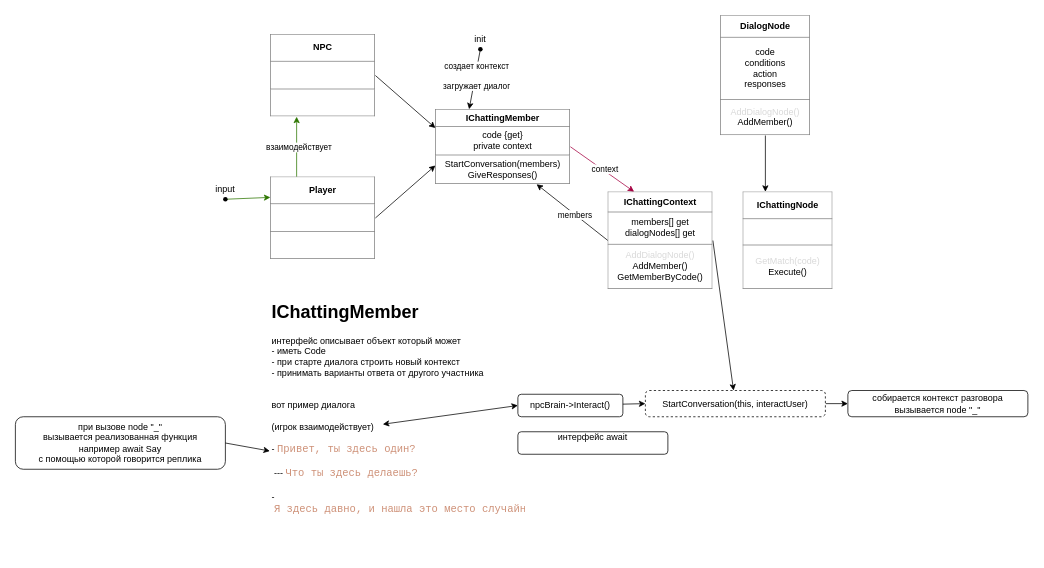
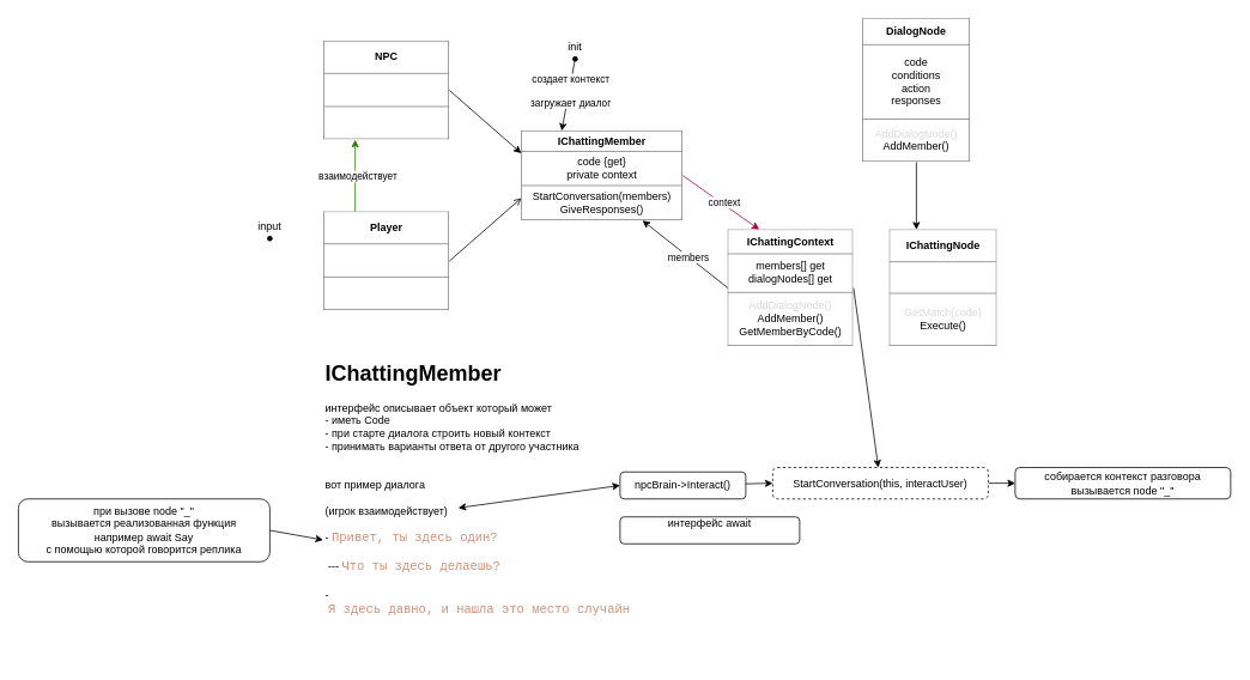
  <mxCell id="0" />
  <mxCell id="1" parent="0" />
  <mxCell id="2" style="edgeStyle=none;html=1;exitX=1;exitY=0.5;exitDx=0;exitDy=0;entryX=0.25;entryY=0;entryDx=0;entryDy=0;fillColor=#d80073;strokeColor=light-dark(#A50040,#FF9999);" edge="1" parent="1" source="4" target="8"><mxGeometry relative="1" as="geometry" /></mxCell>
  <mxCell id="3" value="&lt;font style=&quot;color: light-dark(rgb(0, 0, 0), rgb(255, 204, 204));&quot;&gt;context&lt;/font&gt;" style="edgeLabel;html=1;align=center;verticalAlign=middle;resizable=0;points=[];" vertex="1" connectable="0" parent="2"><mxGeometry x="-0.204" relative="1" as="geometry"><mxPoint x="12" y="6" as="offset" /></mxGeometry></mxCell>
  <mxCell id="4" value="&lt;table border=&quot;1&quot; width=&quot;100%&quot; height=&quot;100%&quot; cellpadding=&quot;4&quot; style=&quot;width:100%;height:100%;border-collapse:collapse;&quot;&gt;&lt;tbody&gt;&lt;tr&gt;&lt;th align=&quot;center&quot;&gt;&lt;b&gt;IChattingMember&lt;br&gt;&lt;/b&gt;&lt;/th&gt;&lt;/tr&gt;&lt;tr&gt;&lt;td align=&quot;center&quot;&gt;code {get}&lt;br&gt;&lt;font style=&quot;color: light-dark(rgb(0, 0, 0), rgb(255, 153, 153));&quot;&gt;private &lt;/font&gt;&lt;font style=&quot;color: light-dark(rgb(0, 0, 0), rgb(255, 255, 255));&quot;&gt;context&lt;/font&gt;&lt;/td&gt;&lt;/tr&gt;&lt;tr&gt;&lt;td align=&quot;center&quot;&gt;StartConversation(members)&lt;br&gt;GiveResponses()&lt;br&gt;&lt;/td&gt;&lt;/tr&gt;&lt;/tbody&gt;&lt;/table&gt;" style="text;html=1;whiteSpace=wrap;strokeColor=none;fillColor=none;overflow=fill;" parent="1" vertex="1"><mxGeometry x="580" y="145" width="180" height="100" as="geometry" /></mxCell>
  <mxCell id="5" style="edgeStyle=none;html=1;entryX=0.75;entryY=1;entryDx=0;entryDy=0;exitX=0;exitY=0.5;exitDx=0;exitDy=0;" parent="1" source="8" target="4" edge="1"><mxGeometry relative="1" as="geometry" /></mxCell>
  <mxCell id="6" value="members" style="edgeLabel;html=1;align=center;verticalAlign=middle;resizable=0;points=[];" parent="5" vertex="1" connectable="0"><mxGeometry x="0.237" y="-3" relative="1" as="geometry"><mxPoint x="13" y="14" as="offset" /></mxGeometry></mxCell>
  <mxCell id="7" style="edgeStyle=none;html=1;exitX=1;exitY=0.5;exitDx=0;exitDy=0;" edge="1" parent="1" source="8" target="25"><mxGeometry relative="1" as="geometry" /></mxCell>
  <mxCell id="8" value="&lt;table border=&quot;1&quot; width=&quot;100%&quot; height=&quot;100%&quot; cellpadding=&quot;4&quot; style=&quot;width:100%;height:100%;border-collapse:collapse;&quot;&gt;&lt;tbody&gt;&lt;tr&gt;&lt;th align=&quot;center&quot;&gt;&lt;b&gt;IChattingContext&lt;br&gt;&lt;/b&gt;&lt;/th&gt;&lt;/tr&gt;&lt;tr&gt;&lt;td align=&quot;center&quot;&gt;members[] get&lt;br&gt;dialogNodes[] get&lt;br&gt;&lt;/td&gt;&lt;/tr&gt;&lt;tr&gt;&lt;td style=&quot;text-align: center;&quot;&gt;&lt;font style=&quot;color: light-dark(rgb(217, 217, 217), rgb(255, 255, 255));&quot;&gt;AddDialogNode()&lt;br&gt;&lt;/font&gt;AddMember()&lt;br&gt;GetMemberByCode()&lt;/td&gt;&lt;/tr&gt;&lt;/tbody&gt;&lt;/table&gt;" style="text;html=1;whiteSpace=wrap;strokeColor=none;fillColor=none;overflow=fill;" parent="1" vertex="1"><mxGeometry x="810" y="255" width="140" height="130" as="geometry" /></mxCell>
  <mxCell id="9" style="edgeStyle=none;html=1;exitX=0.25;exitY=0;exitDx=0;exitDy=0;entryX=0.25;entryY=1;entryDx=0;entryDy=0;fillColor=#60a917;strokeColor=#2D7600;" parent="1" source="12" target="14" edge="1"><mxGeometry relative="1" as="geometry" /></mxCell>
  <mxCell id="10" value="&lt;font style=&quot;color: light-dark(rgb(0, 0, 0), rgb(230, 255, 204));&quot;&gt;взаимодействует&lt;/font&gt;" style="edgeLabel;html=1;align=center;verticalAlign=middle;resizable=0;points=[];" parent="9" vertex="1" connectable="0"><mxGeometry x="-0.007" y="-2" relative="1" as="geometry"><mxPoint as="offset" /></mxGeometry></mxCell>
- <mxCell id="11" style="edgeStyle=none;html=1;exitX=1;exitY=0.5;exitDx=0;exitDy=0;entryX=0;entryY=0.75;entryDx=0;entryDy=0;" edge="1" parent="1" source="12" target="4"><mxGeometry relative="1" as="geometry" /></mxCell>
+ <mxCell id="11" style="edgeStyle=none;html=1;exitX=1;exitY=0.5;exitDx=0;exitDy=0;entryX=0;entryY=0.75;entryDx=0;entryDy=0;endArrow=open;" edge="1" parent="1" source="12" target="4"><mxGeometry relative="1" as="geometry" /></mxCell>
  <mxCell id="12" value="&lt;table border=&quot;1&quot; width=&quot;100%&quot; height=&quot;100%&quot; cellpadding=&quot;4&quot; style=&quot;width:100%;height:100%;border-collapse:collapse;&quot;&gt;&lt;tbody&gt;&lt;tr&gt;&lt;th align=&quot;center&quot;&gt;Player&lt;/th&gt;&lt;/tr&gt;&lt;tr&gt;&lt;td align=&quot;center&quot;&gt;&lt;br&gt;&lt;/td&gt;&lt;/tr&gt;&lt;tr&gt;&lt;td align=&quot;center&quot;&gt;&lt;br&gt;&lt;/td&gt;&lt;/tr&gt;&lt;/tbody&gt;&lt;/table&gt;" style="text;html=1;whiteSpace=wrap;strokeColor=none;fillColor=none;overflow=fill;" parent="1" vertex="1"><mxGeometry x="360" y="235" width="140" height="110" as="geometry" /></mxCell>
  <mxCell id="13" style="edgeStyle=none;html=1;exitX=1;exitY=0.5;exitDx=0;exitDy=0;entryX=0;entryY=0.25;entryDx=0;entryDy=0;" edge="1" parent="1" source="14" target="4"><mxGeometry relative="1" as="geometry" /></mxCell>
  <mxCell id="14" value="&lt;table border=&quot;1&quot; width=&quot;100%&quot; height=&quot;100%&quot; cellpadding=&quot;4&quot; style=&quot;width:100%;height:100%;border-collapse:collapse;&quot;&gt;&lt;tbody&gt;&lt;tr&gt;&lt;th align=&quot;center&quot;&gt;NPC&lt;br&gt;&lt;/th&gt;&lt;/tr&gt;&lt;tr&gt;&lt;td align=&quot;center&quot;&gt;&lt;br&gt;&lt;/td&gt;&lt;/tr&gt;&lt;tr&gt;&lt;td align=&quot;center&quot;&gt;&lt;br&gt;&lt;/td&gt;&lt;/tr&gt;&lt;/tbody&gt;&lt;/table&gt;" style="text;html=1;whiteSpace=wrap;strokeColor=none;fillColor=none;overflow=fill;" parent="1" vertex="1"><mxGeometry x="360" y="45" width="140" height="110" as="geometry" /></mxCell>
- <mxCell id="15" style="edgeStyle=none;html=1;entryX=0;entryY=0.25;entryDx=0;entryDy=0;fillColor=#60a917;strokeColor=#2D7600;" parent="1" source="16" target="12" edge="1"><mxGeometry relative="1" as="geometry" /></mxCell>
  <mxCell id="16" value="input&#10;&#10;" style="shape=waypoint;sketch=0;fillStyle=solid;size=6;pointerEvents=1;points=[];fillColor=none;resizable=0;rotatable=0;perimeter=centerPerimeter;snapToPoint=1;strokeColor=light-dark(#000000,#CCFF99);fontColor=light-dark(#000000,#CCFF99);" parent="1" vertex="1"><mxGeometry x="290" y="255" width="20" height="20" as="geometry" /></mxCell>
  <mxCell id="17" style="edgeStyle=none;html=1;entryX=0.971;entryY=0.521;entryDx=0;entryDy=0;entryPerimeter=0;" parent="1" source="16" target="16" edge="1"><mxGeometry relative="1" as="geometry" /></mxCell>
  <mxCell id="18" style="edgeStyle=none;html=1;entryX=0.25;entryY=0;entryDx=0;entryDy=0;strokeColor=light-dark(#000000,#99CCFF);" edge="1" parent="1" source="20" target="4"><mxGeometry relative="1" as="geometry" /></mxCell>
  <mxCell id="19" value="&lt;div&gt;&lt;font style=&quot;color: light-dark(rgb(0, 0, 0), rgb(153, 204, 255));&quot;&gt;создает контекст&lt;/font&gt;&lt;/div&gt;&lt;div&gt;&lt;font style=&quot;color: light-dark(rgb(0, 0, 0), rgb(153, 204, 255));&quot;&gt;&lt;br&gt;&lt;/font&gt;&lt;/div&gt;&lt;div&gt;&lt;font style=&quot;color: light-dark(rgb(0, 0, 0), rgb(153, 204, 255));&quot;&gt;загружает диалог&lt;/font&gt;&lt;/div&gt;" style="edgeLabel;html=1;align=center;verticalAlign=middle;resizable=0;points=[];" vertex="1" connectable="0" parent="18"><mxGeometry x="-0.07" y="1" relative="1" as="geometry"><mxPoint x="1" y="-2" as="offset" /></mxGeometry></mxCell>
  <mxCell id="20" value="init&#10;&#10;" style="shape=waypoint;sketch=0;fillStyle=solid;size=6;pointerEvents=1;points=[];fillColor=none;resizable=0;rotatable=0;perimeter=centerPerimeter;snapToPoint=1;strokeColor=light-dark(#000000,#99CCFF);fontColor=light-dark(#000000,#99CCFF);" vertex="1" parent="1"><mxGeometry x="630" y="55" width="20" height="20" as="geometry" /></mxCell>
  <mxCell id="21" style="edgeStyle=none;html=1;entryX=0.25;entryY=0;entryDx=0;entryDy=0;" edge="1" parent="1" source="22" target="23"><mxGeometry relative="1" as="geometry" /></mxCell>
  <mxCell id="22" value="&lt;table border=&quot;1&quot; width=&quot;100%&quot; height=&quot;100%&quot; cellpadding=&quot;4&quot; style=&quot;width:100%;height:100%;border-collapse:collapse;&quot;&gt;&lt;tbody&gt;&lt;tr&gt;&lt;th align=&quot;center&quot;&gt;&lt;b&gt;DialogNode&lt;br&gt;&lt;/b&gt;&lt;/th&gt;&lt;/tr&gt;&lt;tr&gt;&lt;td align=&quot;center&quot;&gt;code&lt;br&gt;conditions&lt;br&gt;action&lt;br&gt;responses&lt;/td&gt;&lt;/tr&gt;&lt;tr&gt;&lt;td style=&quot;text-align: center;&quot;&gt;&lt;font style=&quot;color: light-dark(rgb(217, 217, 217), rgb(255, 255, 255));&quot;&gt;AddDialogNode()&lt;br&gt;&lt;/font&gt;AddMember()&lt;br&gt;&lt;/td&gt;&lt;/tr&gt;&lt;/tbody&gt;&lt;/table&gt;" style="text;html=1;whiteSpace=wrap;strokeColor=none;fillColor=none;overflow=fill;" vertex="1" parent="1"><mxGeometry x="960" y="20" width="120" height="160" as="geometry" /></mxCell>
  <mxCell id="23" value="&lt;table border=&quot;1&quot; width=&quot;100%&quot; height=&quot;100%&quot; cellpadding=&quot;4&quot; style=&quot;width:100%;height:100%;border-collapse:collapse;&quot;&gt;&lt;tbody&gt;&lt;tr&gt;&lt;th align=&quot;center&quot;&gt;&lt;b&gt;IChattingNode&lt;br&gt;&lt;/b&gt;&lt;/th&gt;&lt;/tr&gt;&lt;tr&gt;&lt;td align=&quot;center&quot;&gt;&lt;br&gt;&lt;/td&gt;&lt;/tr&gt;&lt;tr&gt;&lt;td style=&quot;text-align: center;&quot;&gt;&lt;font style=&quot;color: light-dark(rgb(217, 217, 217), rgb(255, 255, 255));&quot;&gt;GetMatch(code)&lt;br&gt;&lt;/font&gt;Execute()&lt;/td&gt;&lt;/tr&gt;&lt;/tbody&gt;&lt;/table&gt;" style="text;html=1;whiteSpace=wrap;strokeColor=none;fillColor=none;overflow=fill;" vertex="1" parent="1"><mxGeometry x="990" y="255" width="120" height="130" as="geometry" /></mxCell>
  <mxCell id="24" style="edgeStyle=none;html=1;exitX=1;exitY=0.5;exitDx=0;exitDy=0;entryX=0;entryY=0.5;entryDx=0;entryDy=0;" edge="1" parent="1" source="25" target="30"><mxGeometry relative="1" as="geometry" /></mxCell>
  <mxCell id="25" value="&lt;font style=&quot;color: light-dark(rgb(0, 0, 0), rgb(255, 255, 255));&quot;&gt;&lt;span&gt;StartConversation(this, interactUser&lt;/span&gt;&lt;span style=&quot;background-color: transparent;&quot;&gt;)&lt;/span&gt;&lt;/font&gt;" style="rounded=1;whiteSpace=wrap;html=1;dashed=1;" vertex="1" parent="1"><mxGeometry x="860" y="520" width="240" height="35" as="geometry" /></mxCell>
  <mxCell id="26" value="&lt;h1 style=&quot;margin-top: 0px;&quot;&gt;IChattingMember&lt;/h1&gt;&lt;div&gt;интерфейс описывает объект который может&amp;nbsp;&lt;/div&gt;&lt;div&gt;- иметь Code&lt;/div&gt;&lt;div&gt;- при старте диалога строить новый контекст&lt;/div&gt;&lt;div&gt;- принимать варианты ответа от другого участника&lt;/div&gt;&lt;div&gt;&lt;br&gt;&lt;/div&gt;&lt;div&gt;&lt;br&gt;&lt;/div&gt;&lt;div&gt;вот пример диалога&lt;/div&gt;&lt;div&gt;&lt;br&gt;&lt;/div&gt;&lt;div&gt;(игрок взаимодействует&lt;span style=&quot;background-color: transparent;&quot;&gt;)&lt;/span&gt;&lt;/div&gt;&lt;div&gt;&lt;br&gt;&lt;/div&gt;&lt;div&gt;-&amp;nbsp;&lt;span style=&quot;color: rgb(206, 145, 120); font-family: Consolas, &amp;quot;Courier New&amp;quot;, monospace; font-size: 14px; white-space: pre; background-color: light-dark(#ffffff, var(--ge-dark-color, #121212));&quot;&gt;Привет, ты здесь один?&lt;/span&gt;&lt;/div&gt;&lt;div&gt;&lt;span style=&quot;background-color: light-dark(#ffffff, var(--ge-dark-color, #121212));&quot;&gt;&lt;br&gt;&lt;/span&gt;&lt;/div&gt;&lt;div&gt;&amp;nbsp;---&amp;nbsp;&lt;span style=&quot;color: rgb(206, 145, 120); font-family: Consolas, &amp;quot;Courier New&amp;quot;, monospace; font-size: 14px; white-space: pre; background-color: light-dark(#ffffff, var(--ge-dark-color, #121212));&quot;&gt;Что ты здесь делаешь?&lt;/span&gt;&lt;/div&gt;&lt;div&gt;&lt;span style=&quot;color: rgb(206, 145, 120); font-family: Consolas, &amp;quot;Courier New&amp;quot;, monospace; font-size: 14px; white-space: pre; background-color: light-dark(#ffffff, var(--ge-dark-color, #121212));&quot;&gt;&lt;br&gt;&lt;/span&gt;&lt;/div&gt;&lt;div&gt;-&amp;nbsp;&lt;span style=&quot;color: rgb(206, 145, 120); font-family: Consolas, &amp;quot;Courier New&amp;quot;, monospace; font-size: 14px; white-space: pre;&quot;&gt;Я здесь давно, и нашла это место случайно.&lt;/span&gt;&lt;/div&gt;&lt;div&gt;&lt;br&gt;&lt;/div&gt;" style="text;html=1;whiteSpace=wrap;overflow=hidden;rounded=0;" vertex="1" parent="1"><mxGeometry x="360" y="395" width="340" height="340" as="geometry" /></mxCell>
  <mxCell id="27" value="" style="endArrow=classic;startArrow=classic;html=1;entryX=0;entryY=0.5;entryDx=0;entryDy=0;exitX=0.441;exitY=0.5;exitDx=0;exitDy=0;exitPerimeter=0;" edge="1" parent="1" source="29" target="25"><mxGeometry width="50" height="50" relative="1" as="geometry"><mxPoint x="660" y="525" as="sourcePoint" /><mxPoint x="710" y="475" as="targetPoint" /></mxGeometry></mxCell>
  <mxCell id="28" value="" style="endArrow=classic;startArrow=classic;html=1;entryX=0;entryY=0.5;entryDx=0;entryDy=0;exitX=0.441;exitY=0.5;exitDx=0;exitDy=0;exitPerimeter=0;" edge="1" parent="1" source="26" target="29"><mxGeometry width="50" height="50" relative="1" as="geometry"><mxPoint x="510" y="565" as="sourcePoint" /><mxPoint x="840" y="550" as="targetPoint" /></mxGeometry></mxCell>
  <mxCell id="29" value="npcBrain-&amp;gt;Interact()" style="rounded=1;whiteSpace=wrap;html=1;" vertex="1" parent="1"><mxGeometry x="690" y="525" width="140" height="30" as="geometry" /></mxCell>
  <mxCell id="30" value="собирается контекст разговора&lt;div&gt;вызывается node &quot;_&quot;&lt;/div&gt;" style="rounded=1;whiteSpace=wrap;html=1;" vertex="1" parent="1"><mxGeometry x="1130" y="520" width="240" height="35" as="geometry" /></mxCell>
  <mxCell id="31" value="&lt;div&gt;при вызове node &quot;_&quot;&lt;/div&gt;&lt;div&gt;вызывается реализованная функция&lt;/div&gt;&lt;div&gt;например await Say&lt;/div&gt;&lt;div&gt;с помощью которой говорится реплика&lt;/div&gt;" style="rounded=1;whiteSpace=wrap;html=1;" vertex="1" parent="1"><mxGeometry x="20" y="555" width="280" height="70" as="geometry" /></mxCell>
  <mxCell id="32" style="edgeStyle=none;html=1;exitX=1;exitY=0.5;exitDx=0;exitDy=0;entryX=-0.002;entryY=0.605;entryDx=0;entryDy=0;entryPerimeter=0;" edge="1" parent="1" source="31" target="26"><mxGeometry relative="1" as="geometry" /></mxCell>
  <mxCell id="33" value="интерфейс await&lt;div&gt;&lt;br&gt;&lt;/div&gt;" style="rounded=1;whiteSpace=wrap;html=1;" vertex="1" parent="1"><mxGeometry x="690" y="575" width="200" height="30" as="geometry" /></mxCell>
